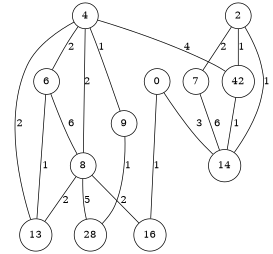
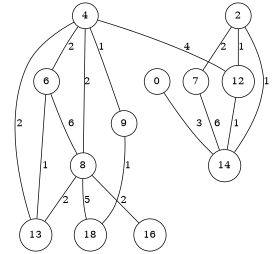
  graph {
    node [shape=circle]
    0
    16
    14
    2
    7
-   12 [label=42]
+   12
    4
    6
    8
    9
    13
-   18 [label=28]
-   0 -- 16 [label=1]
+   18
    0 -- 14 [label=3]
    2 -- 14 [label=1]
    2 -- 7 [label=2]
    2 -- 12 [label=1]
    7 -- 14 [label=6]
    12 -- 14 [label=1]
    4 -- 12 [label=4]
    4 -- 6 [label=2]
    4 -- 8 [label=2]
    4 -- 9 [label=1]
    4 -- 13 [label=2]
    6 -- 8 [label=6]
    6 -- 13 [label=1]
    8 -- 16 [label=2]
    8 -- 13 [label=2]
    8 -- 18 [label=5]
    9 -- 18 [label=1]
  }
